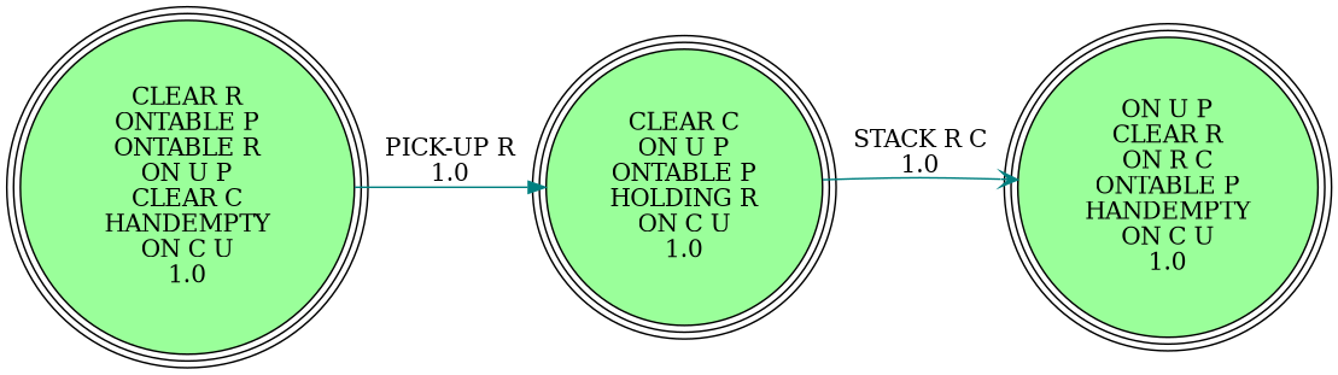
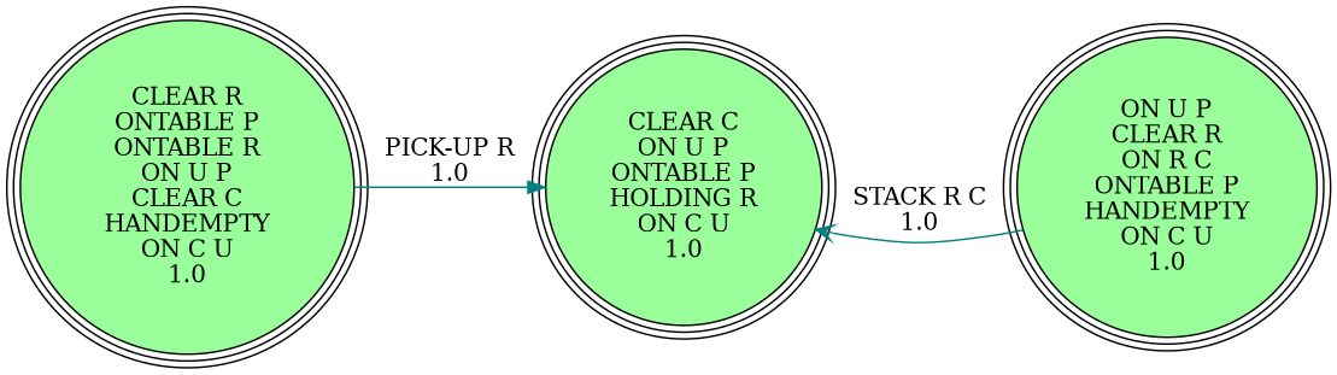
  digraph {
    rankdir=LR
    node [fillcolor=palegreen1 peripheries=3 shape=circle style=filled]
    edge [color=teal]
    "CLEAR C\nON U P\nONTABLE P\nHOLDING R\nON C U\n1.0\n"
    "ON U P\nCLEAR R\nON R C\nONTABLE P\nHANDEMPTY\nON C U\n1.0\n"
    "CLEAR R\nONTABLE P\nONTABLE R\nON U P\nCLEAR C\nHANDEMPTY\nON C U\n1.0\n"
-   "CLEAR C\nON U P\nONTABLE P\nHOLDING R\nON C U\n1.0\n" -> "ON U P\nCLEAR R\nON R C\nONTABLE P\nHANDEMPTY\nON C U\n1.0\n" [label="STACK R C\n1.0\n" arrowhead=vee]
+   "ON U P\nCLEAR R\nON R C\nONTABLE P\nHANDEMPTY\nON C U\n1.0\n" -> "CLEAR C\nON U P\nONTABLE P\nHOLDING R\nON C U\n1.0\n" [label="STACK R C\n1.0\n" arrowhead=vee]
    "CLEAR R\nONTABLE P\nONTABLE R\nON U P\nCLEAR C\nHANDEMPTY\nON C U\n1.0\n" -> "CLEAR C\nON U P\nONTABLE P\nHOLDING R\nON C U\n1.0\n" [label="PICK-UP R\n1.0\n" arrowhead=normal]
  }
